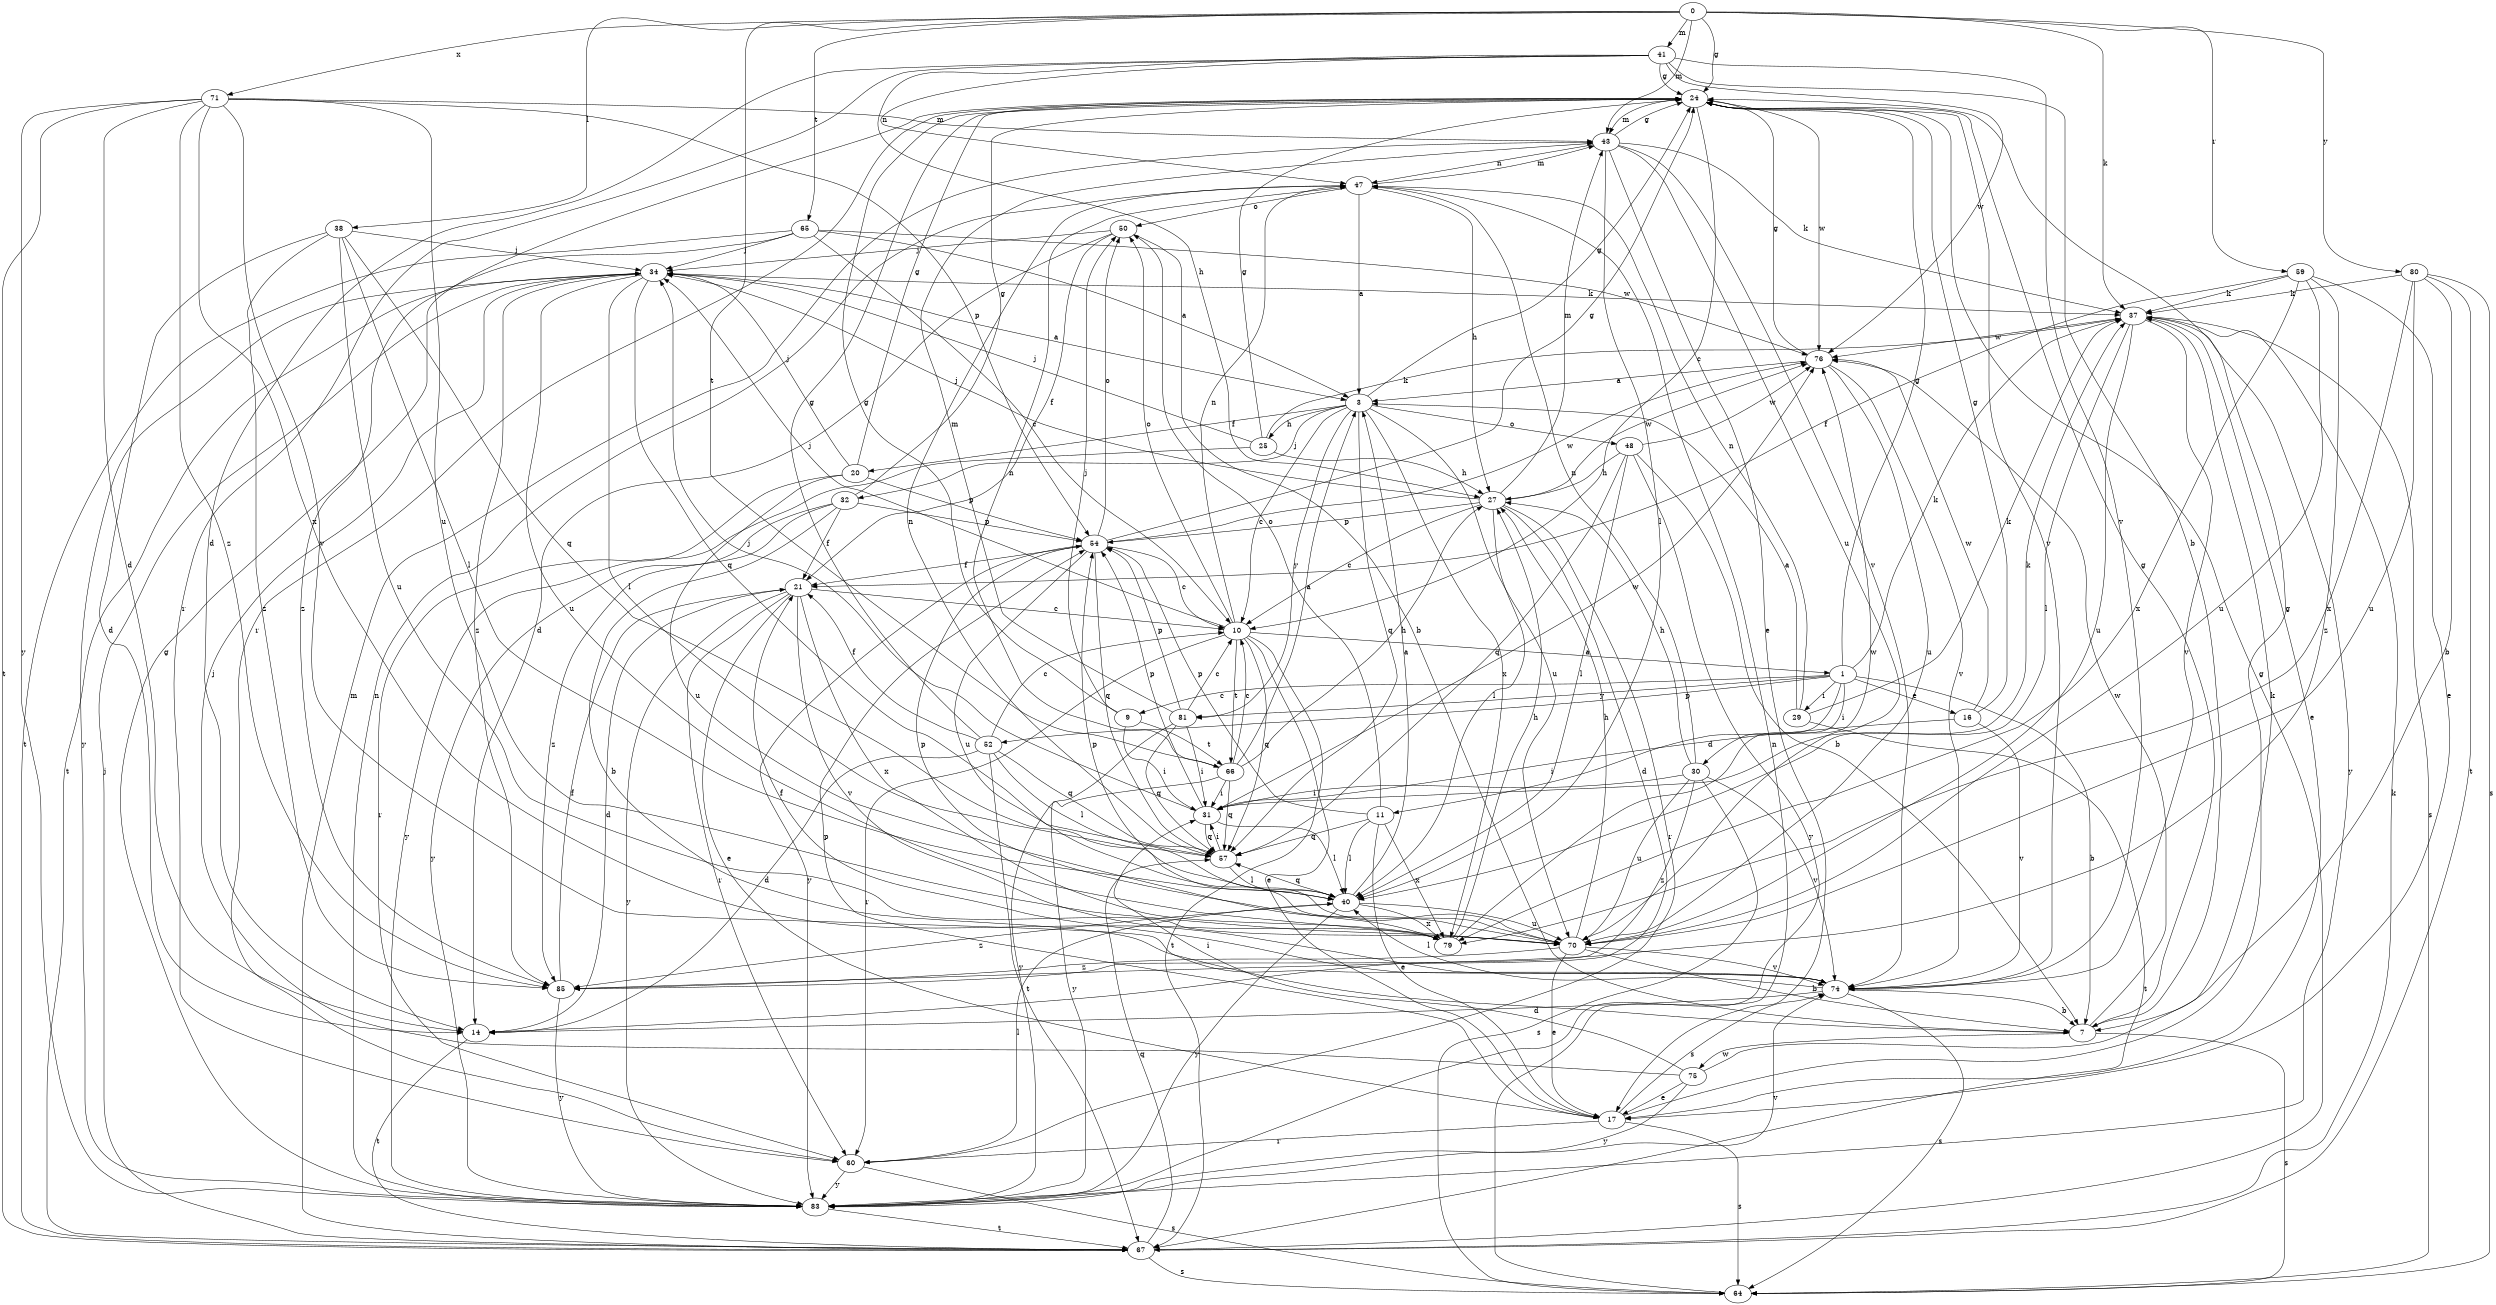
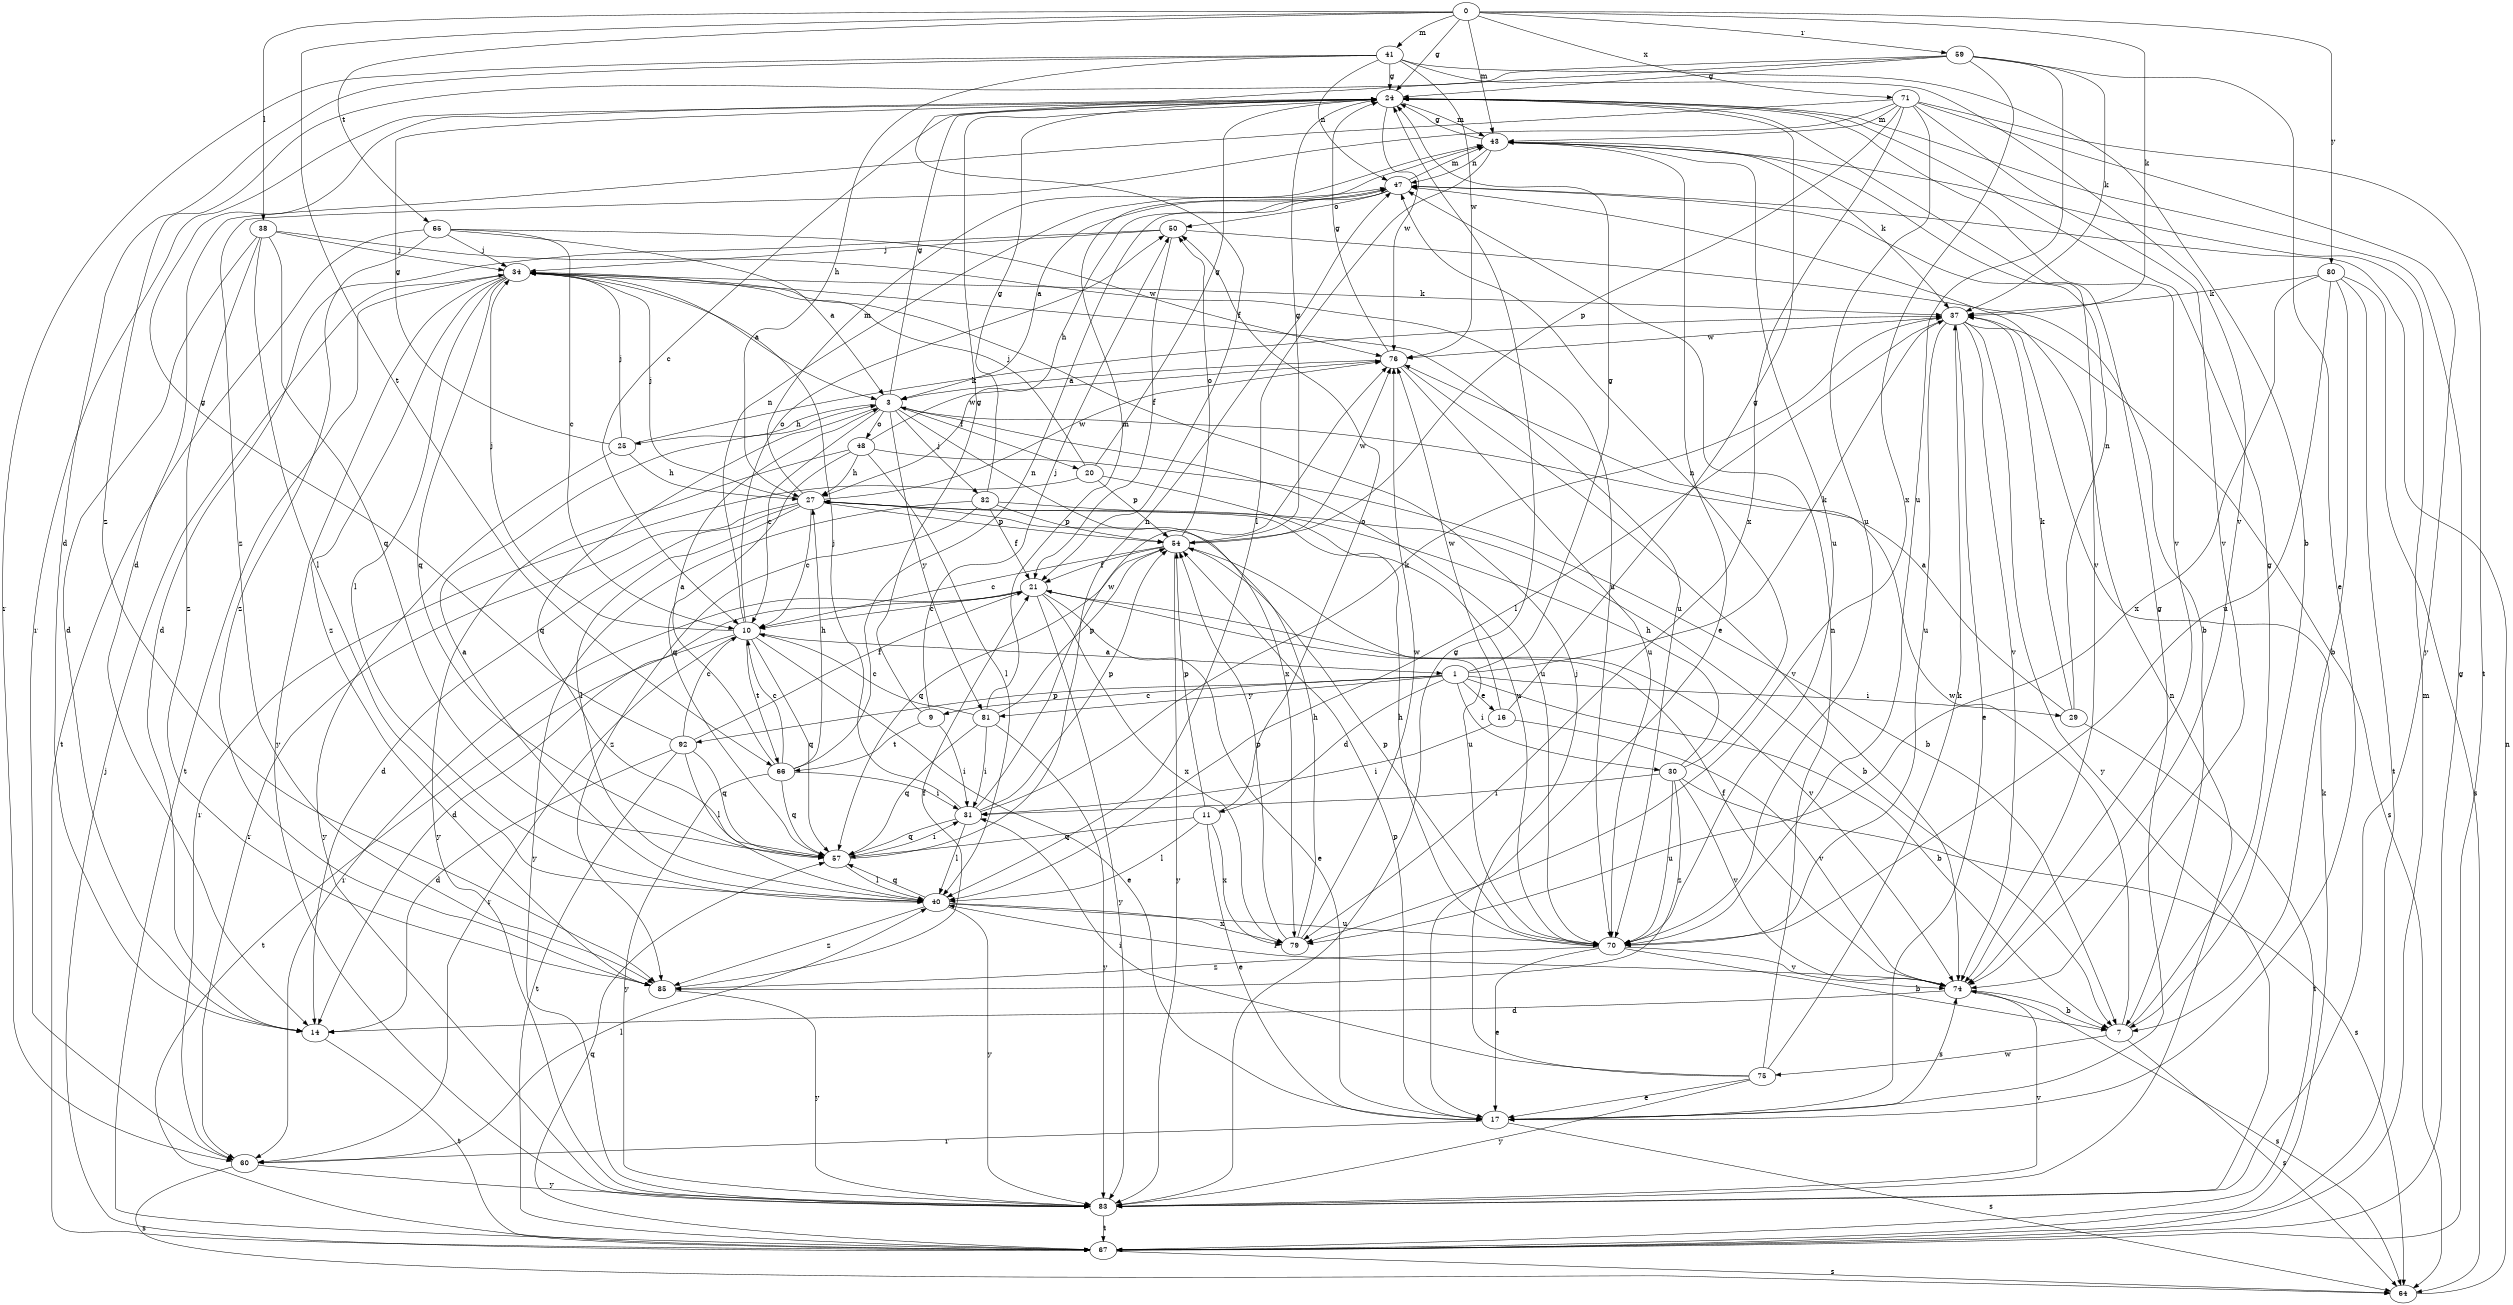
  strict digraph {
    0
    24
    37
    38
    41
    43
    59
    65
    66
    n10 [label=71]
    80
    10
    76
    60
    74
    70
    64
    17
    40
    83
    57
    34
    14
    85
    7
    47
    27
    79
    21
    3
    67
    31
    54
    1
    9
    11
    16
    29
    30
-   52
+   52 [label=92]
    81
    75
    50
    20
    25
    32
    48
    0 -> 24 [label=g]
    0 -> 37 [label=k]
    0 -> 38 [label=l]
    0 -> 41 [label=m]
    0 -> 43 [label=m]
    0 -> 59 [label=r]
    0 -> 65 [label=t]
    0 -> 66 [label=t]
    0 -> n10 [label=x]
    0 -> 80 [label=y]
    24 -> 43 [label=m]
    24 -> 10 [label=c]
    24 -> 76 [label=w]
    24 -> 60 [label=r]
    24 -> 74 [label=v]
    37 -> 76 [label=w]
    37 -> 74 [label=v]
    37 -> 70 [label=u]
    37 -> 64 [label=s]
    37 -> 17 [label=e]
    37 -> 40 [label=l]
    37 -> 83 [label=y]
    38 -> 70 [label=u]
    38 -> 40 [label=l]
    38 -> 57 [label=q]
    38 -> 34 [label=j]
    38 -> 14 [label=d]
    38 -> 85 [label=z]
    41 -> 24 [label=g]
    41 -> 76 [label=w]
    41 -> 60 [label=r]
    41 -> 74 [label=v]
    41 -> 14 [label=d]
    41 -> 7 [label=b]
    41 -> 47 [label=n]
    41 -> 27 [label=h]
    43 -> 24 [label=g]
    43 -> 37 [label=k]
    43 -> 74 [label=v]
    43 -> 70 [label=u]
    43 -> 17 [label=e]
    43 -> 40 [label=l]
    43 -> 47 [label=n]
+   59 -> 24 [label=g]
    59 -> 37 [label=k]
    59 -> 70 [label=u]
    59 -> 17 [label=e]
    59 -> 85 [label=z]
    59 -> 79 [label=x]
    59 -> 21 [label=f]
    65 -> 10 [label=c]
    65 -> 76 [label=w]
    65 -> 34 [label=j]
    65 -> 85 [label=z]
    65 -> 3 [label=a]
    65 -> 67 [label=t]
    66 -> 10 [label=c]
    66 -> 83 [label=y]
    66 -> 57 [label=q]
    66 -> 47 [label=n]
    66 -> 27 [label=h]
    66 -> 3 [label=a]
    66 -> 31 [label=i]
    n10 -> 43 [label=m]
    n10 -> 74 [label=v]
    n10 -> 70 [label=u]
    n10 -> 83 [label=y]
    n10 -> 14 [label=d]
    n10 -> 85 [label=z]
    n10 -> 79 [label=x]
    n10 -> 67 [label=t]
    n10 -> 54 [label=p]
    80 -> 37 [label=k]
    80 -> 70 [label=u]
    80 -> 64 [label=s]
    80 -> 7 [label=b]
    80 -> 79 [label=x]
    80 -> 67 [label=t]
    10 -> 66 [label=t]
    10 -> 60 [label=r]
    10 -> 17 [label=e]
    10 -> 57 [label=q]
    10 -> 34 [label=j]
    10 -> 47 [label=n]
    10 -> 67 [label=t]
    10 -> 1 [label=a]
    10 -> 50 [label=o]
    76 -> 24 [label=g]
    76 -> 74 [label=v]
    76 -> 70 [label=u]
    76 -> 3 [label=a]
    60 -> 64 [label=s]
    60 -> 40 [label=l]
    60 -> 83 [label=y]
    74 -> 64 [label=s]
    74 -> 40 [label=l]
    74 -> 14 [label=d]
    74 -> 7 [label=b]
    74 -> 21 [label=f]
    70 -> 74 [label=v]
    70 -> 17 [label=e]
    70 -> 85 [label=z]
    70 -> 7 [label=b]
    70 -> 27 [label=h]
    70 -> 54 [label=p]
    64 -> 47 [label=n]
    17 -> 24 [label=g]
    17 -> 60 [label=r]
    17 -> 74 [label=s]
    17 -> 64 [label=s]
    17 -> 54 [label=p]
    40 -> 70 [label=u]
    40 -> 83 [label=y]
    40 -> 57 [label=q]
    40 -> 85 [label=z]
    40 -> 79 [label=x]
    40 -> 3 [label=a]
    83 -> 24 [label=g]
    83 -> 74 [label=v]
    83 -> 47 [label=n]
    83 -> 67 [label=t]
    57 -> 40 [label=l]
    57 -> 47 [label=n]
    57 -> 31 [label=i]
    34 -> 37 [label=k]
    34 -> 70 [label=u]
    34 -> 40 [label=l]
    34 -> 83 [label=y]
    34 -> 57 [label=q]
    34 -> 85 [label=z]
    34 -> 3 [label=a]
    34 -> 67 [label=t]
    14 -> 67 [label=t]
    85 -> 83 [label=y]
    85 -> 21 [label=f]
    7 -> 24 [label=g]
    7 -> 76 [label=w]
    7 -> 64 [label=s]
    7 -> 75 [label=w]
    47 -> 43 [label=m]
    47 -> 27 [label=h]
    47 -> 3 [label=a]
    47 -> 50 [label=o]
    27 -> 43 [label=m]
    27 -> 10 [label=c]
    27 -> 76 [label=w]
    27 -> 60 [label=r]
    27 -> 40 [label=l]
    27 -> 34 [label=j]
    27 -> 14 [label=d]
    27 -> 54 [label=p]
    79 -> 76 [label=w]
    79 -> 27 [label=h]
    79 -> 54 [label=p]
    21 -> 10 [label=c]
    21 -> 60 [label=r]
    21 -> 74 [label=v]
    21 -> 17 [label=e]
    21 -> 83 [label=y]
    21 -> 14 [label=d]
    21 -> 79 [label=x]
    3 -> 24 [label=g]
    3 -> 10 [label=c]
    3 -> 70 [label=u]
    3 -> 57 [label=q]
    3 -> 79 [label=x]
    3 -> 81 [label=y]
    3 -> 20 [label=f]
    3 -> 25 [label=h]
    3 -> 32 [label=j]
    3 -> 48 [label=o]
    67 -> 24 [label=g]
    67 -> 37 [label=k]
    67 -> 43 [label=m]
    67 -> 64 [label=s]
    67 -> 57 [label=q]
    67 -> 34 [label=j]
    31 -> 37 [label=k]
    31 -> 76 [label=w]
    31 -> 40 [label=l]
    31 -> 57 [label=q]
    31 -> 34 [label=j]
    31 -> 54 [label=p]
    54 -> 24 [label=g]
    54 -> 10 [label=c]
    54 -> 76 [label=w]
    54 -> 70 [label=u]
    54 -> 83 [label=y]
    54 -> 57 [label=q]
    54 -> 21 [label=f]
    54 -> 50 [label=o]
    1 -> 24 [label=g]
    1 -> 37 [label=k]
    1 -> 7 [label=b]
    1 -> 9 [label=c]
    1 -> 11 [label=d]
    1 -> 16 [label=e]
    1 -> 29 [label=i]
    1 -> 30 [label=i]
    1 -> 52 [label=p]
    1 -> 81 [label=y]
    9 -> 24 [label=g]
    9 -> 66 [label=t]
    9 -> 31 [label=i]
    9 -> 50 [label=j]
    11 -> 17 [label=e]
    11 -> 40 [label=l]
    11 -> 57 [label=q]
    11 -> 79 [label=x]
    11 -> 54 [label=p]
    11 -> 50 [label=o]
    16 -> 24 [label=g]
    16 -> 76 [label=w]
    16 -> 74 [label=v]
    16 -> 31 [label=i]
    29 -> 37 [label=k]
    29 -> 47 [label=n]
    29 -> 3 [label=a]
    29 -> 67 [label=t]
    30 -> 74 [label=v]
    30 -> 70 [label=u]
    30 -> 64 [label=s]
    30 -> 85 [label=z]
    30 -> 47 [label=n]
    30 -> 27 [label=h]
    30 -> 31 [label=i]
    52 -> 24 [label=g]
    52 -> 10 [label=c]
    52 -> 40 [label=l]
    52 -> 57 [label=q]
    52 -> 14 [label=d]
    52 -> 21 [label=f]
    52 -> 67 [label=t]
    81 -> 43 [label=m]
    81 -> 10 [label=c]
    81 -> 83 [label=y]
    81 -> 57 [label=q]
    81 -> 31 [label=i]
    81 -> 54 [label=p]
    75 -> 37 [label=k]
    75 -> 17 [label=e]
    75 -> 83 [label=y]
    75 -> 34 [label=j]
+   75 -> 47 [label=n]
    75 -> 31 [label=i]
    50 -> 34 [label=j]
    50 -> 14 [label=d]
    50 -> 7 [label=b]
    50 -> 21 [label=f]
    20 -> 24 [label=g]
    20 -> 60 [label=r]
    20 -> 70 [label=u]
    20 -> 34 [label=j]
    20 -> 54 [label=p]
    25 -> 24 [label=g]
    25 -> 37 [label=k]
    25 -> 83 [label=y]
    25 -> 34 [label=j]
    25 -> 27 [label=h]
    32 -> 24 [label=g]
    32 -> 83 [label=y]
    32 -> 85 [label=z]
    32 -> 7 [label=b]
    32 -> 21 [label=f]
    32 -> 54 [label=p]
    48 -> 76 [label=w]
    48 -> 40 [label=l]
    48 -> 83 [label=y]
    48 -> 57 [label=q]
    48 -> 7 [label=b]
    48 -> 27 [label=h]
  }
